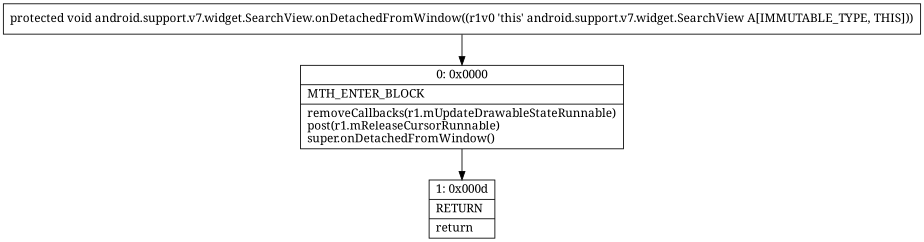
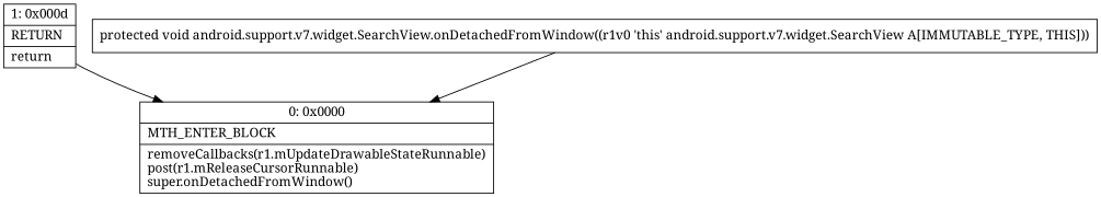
  digraph {
    fontname="Noto Serif"
    node [shape=record fontname="Noto Serif"]
    edge [fontname="Noto Serif"]
    n1 [label="{0\:\ 0x0000|MTH_ENTER_BLOCK\l|removeCallbacks(r1.mUpdateDrawableStateRunnable)\lpost(r1.mReleaseCursorRunnable)\lsuper.onDetachedFromWindow()\l}"]
    n2 [label="{1\:\ 0x000d|RETURN\l|return\l}"]
    n3 [label="{protected void android.support.v7.widget.SearchView.onDetachedFromWindow((r1v0 'this' android.support.v7.widget.SearchView A[IMMUTABLE_TYPE, THIS])) }"]
-   n1 -> n2
+   n2 -> n1
    n3 -> n1
  }
